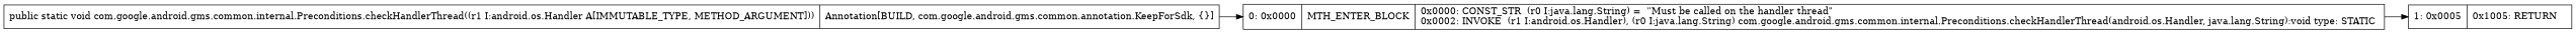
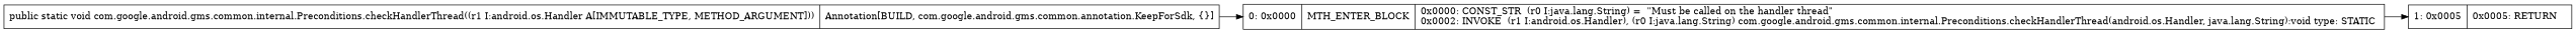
  digraph {
    rankdir=LR
    node [shape=record]
    n1 [label="{0\:\ 0x0000|MTH_ENTER_BLOCK\l|0x0000: CONST_STR  (r0 I:java.lang.String) =  \"Must be called on the handler thread\" \l0x0002: INVOKE  (r1 I:android.os.Handler), (r0 I:java.lang.String) com.google.android.gms.common.internal.Preconditions.checkHandlerThread(android.os.Handler, java.lang.String):void type: STATIC \l}"]
-   n2 [label="{1\:\ 0x0005|0x1005: RETURN   \l}"]
+   n2 [label="{1\:\ 0x0005|0x0005: RETURN   \l}"]
    n3 [label="{public static void com.google.android.gms.common.internal.Preconditions.checkHandlerThread((r1 I:android.os.Handler A[IMMUTABLE_TYPE, METHOD_ARGUMENT]))  | Annotation[BUILD, com.google.android.gms.common.annotation.KeepForSdk, \{\}]\l}"]
    n1 -> n2
    n3 -> n1
  }
